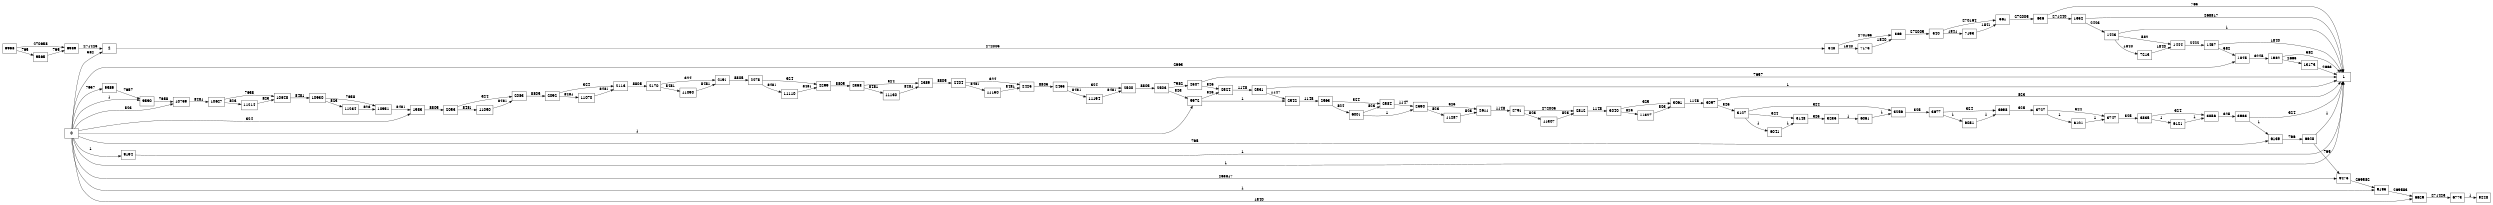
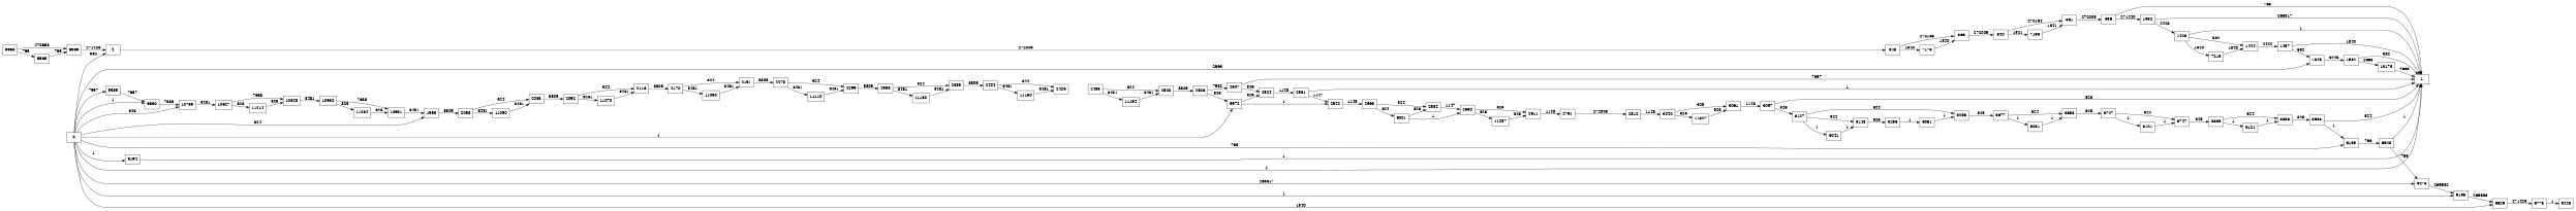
  digraph {
    rankdir=LR
    node [shape=rectangle]
    2
    348
    369
    7173
    540
    561
    7193
    636
    1
    1352
    1423
    1444
    7213
    1457
    1845
    1982
    13173
    1983
    2053
    2083
    11050
    2092
    2113
    11070
    2170
    2191
    11090
    2278
    2299
    11110
    2368
    2389
    11130
    2404
    2425
    11150
    2455
    2500
    11194
    2503
    2507
    5972
    2524
    2542
    2531
    2563
    2584
    6001
    2590
    2611
    11287
    2791
    2812
-   11307
    3040
    3061
    11327
    3097
    3127
    3148
    6041
    3256
    3235
    6061
    3677
    3698
    6081
    3727
    3747
    6101
    3835
    3856
    6121
    3963
    6139
    6628
    9475
    9195
    6629
    6773
    9248
    6968
    6989
    9565
    9194
    9589
    9590
    n88 [label=10759]
    10627
    10648
    11214
    10930
    10951
    11234
    0
    2 -> 348 [label=272005]
    348 -> 369 [label=270165]
    348 -> 7173 [label=1840]
    369 -> 540 [label=272005]
    7173 -> 369 [label=1840]
    540 -> 561 [label=270164]
    540 -> 7193 [label=1841]
    561 -> 636 [label=272005]
    7193 -> 561 [label=1841]
    636 -> 1 [label=765]
    636 -> 1352 [label=271240]
    1352 -> 1 [label=268817]
    1352 -> 1423 [label=2423]
    1423 -> 1 [label=1]
    1423 -> 1444 [label=582]
    1423 -> 7213 [label=1840]
    1444 -> 1457 [label=2422]
    7213 -> 1444 [label=1840]
    1457 -> 1 [label=1840]
    1457 -> 1845 [label=582]
    1845 -> 1982 [label=3245]
    1982 -> 1 [label=582]
    1982 -> 13173 [label=2663]
    13173 -> 1 [label=2663]
    1983 -> 2053 [label=8805]
    2053 -> 2083 [label=324]
    2053 -> 11050 [label=8481]
    2083 -> 2092 [label=8805]
    11050 -> 2083 [label=8481]
    2092 -> 2113 [label=324]
    2092 -> 11070 [label=8481]
    2113 -> 2170 [label=8805]
    11070 -> 2113 [label=8481]
    2170 -> 2191 [label=324]
    2170 -> 11090 [label=8481]
    2191 -> 2278 [label=8805]
    11090 -> 2191 [label=8481]
    2278 -> 2299 [label=324]
    2278 -> 11110 [label=8481]
    2299 -> 2368 [label=8805]
    11110 -> 2299 [label=8481]
    2368 -> 2389 [label=324]
    2368 -> 11130 [label=8481]
    2389 -> 2404 [label=8805]
    11130 -> 2389 [label=8481]
    2404 -> 2425 [label=324]
    2404 -> 11150 [label=8481]
-   2425 -> 2455 [label=8805]
    11150 -> 2425 [label=8481]
    2455 -> 2500 [label=324]
    2455 -> 11194 [label=8481]
    2500 -> 2503 [label=8805]
    11194 -> 2500 [label=8481]
    2503 -> 2507 [label=7982]
    2503 -> 5972 [label=823]
    2507 -> 1 [label=7657]
    2507 -> 2524 [label=325]
    5972 -> 2524 [label=823]
    5972 -> 2542 [label=1]
    2524 -> 2531 [label=1148]
    2542 -> 2563 [label=1148]
    2531 -> 1 [label=1]
    2531 -> 2542 [label=1147]
    2563 -> 2584 [label=324]
    2563 -> 6001 [label=824]
    2584 -> 2590 [label=1147]
    6001 -> 2584 [label=823]
    6001 -> 2590 [label=1]
    2590 -> 2611 [label=325]
    2590 -> 11287 [label=823]
    2611 -> 2791 [label=1148]
    11287 -> 2611 [label=823]
    2791 -> 2812 [label=272005]
-   2791 -> 11307 [label=823]
    2812 -> 3040 [label=1148]
-   11307 -> 2812 [label=823]
    3040 -> 3061 [label=325]
    3040 -> 11327 [label=823]
    3061 -> 3097 [label=1148]
    11327 -> 3061 [label=823]
    3097 -> 1 [label=823]
    3097 -> 3127 [label=325]
    3127 -> 3148 [label=324]
    3127 -> 6041 [label=1]
    3127 -> 3256 [label=324]
    3148 -> 3235 [label=325]
    6041 -> 3148 [label=1]
    3256 -> 3677 [label=325]
    3235 -> 6061 [label=1]
    6061 -> 3256 [label=1]
    3677 -> 3698 [label=324]
    3677 -> 6081 [label=1]
    3698 -> 3727 [label=325]
    6081 -> 3698 [label=1]
    3727 -> 3747 [label=324]
    3727 -> 6101 [label=1]
    3747 -> 3835 [label=325]
    6101 -> 3747 [label=1]
    3835 -> 3856 [label=324]
    3835 -> 6121 [label=1]
    3856 -> 3963 [label=325]
    6121 -> 3856 [label=1]
    3963 -> 1 [label=324]
    3963 -> 6139 [label=1]
    6139 -> 6628 [label=766]
    6628 -> 1 [label=1]
    6628 -> 9475 [label=765]
    9475 -> 9195 [label=269582]
    9195 -> 6629 [label=269583]
    6629 -> 6773 [label=271423]
    6773 -> 9248 [label=1]
    6968 -> 6989 [label=270658]
    6968 -> 9565 [label=765]
    6989 -> 2 [label=271423]
    9565 -> 6989 [label=765]
    9194 -> 1 [label=1]
    9589 -> 9590 [label=7657]
    9590 -> n88 [label=7658]
    n88 -> 10627 [label=8481]
    10627 -> 10648 [label=7658]
    10627 -> 11214 [label=823]
    10648 -> 10930 [label=8481]
    11214 -> 10648 [label=823]
    10930 -> 10951 [label=7658]
    10930 -> 11234 [label=823]
    10951 -> 1983 [label=8481]
    11234 -> 10951 [label=823]
    0 -> 2 [label=582]
    0 -> 1 [label=1]
    0 -> 1845 [label=2663]
    0 -> 1983 [label=324]
    0 -> 5972 [label=1]
    0 -> 6139 [label=765]
    0 -> 9475 [label=268817]
    0 -> 9195 [label=1]
    0 -> 6629 [label=1840]
    0 -> 9194 [label=1]
    0 -> 9589 [label=7657]
    0 -> 9590 [label=1]
    0 -> n88 [label=823]
  }
